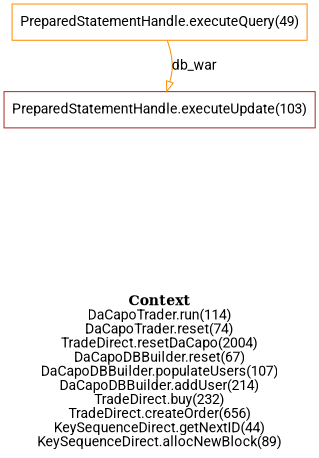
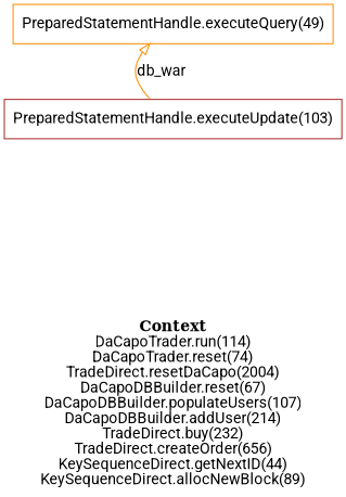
  digraph {
    label=<<font face="Times-Bold">Context</font><br/>DaCapoTrader.run(114)<br/>DaCapoTrader.reset(74)<br/>TradeDirect.resetDaCapo(2004)<br/>DaCapoDBBuilder.reset(67)<br/>DaCapoDBBuilder.populateUsers(107)<br/>DaCapoDBBuilder.addUser(214)<br/>TradeDirect.buy(232)<br/>TradeDirect.createOrder(656)<br/>KeySequenceDirect.getNextID(44)<br/>KeySequenceDirect.allocNewBlock(89)>
    rankdir=BT
    fontname=Roboto
    node [shape=box fontname=Roboto]
    n1 [label="PreparedStatementHandle.executeUpdate(103)\n" color=brown]
    n2 [label="PreparedStatementHandle.executeQuery(49)\n" color=darkorange]
-   n2 -> n1 [color=darkorange label=db_war arrowhead=onormal fontname=Roboto]
+   n1 -> n2 [color=darkorange label=db_war arrowhead=onormal fontname=Roboto]
  }
